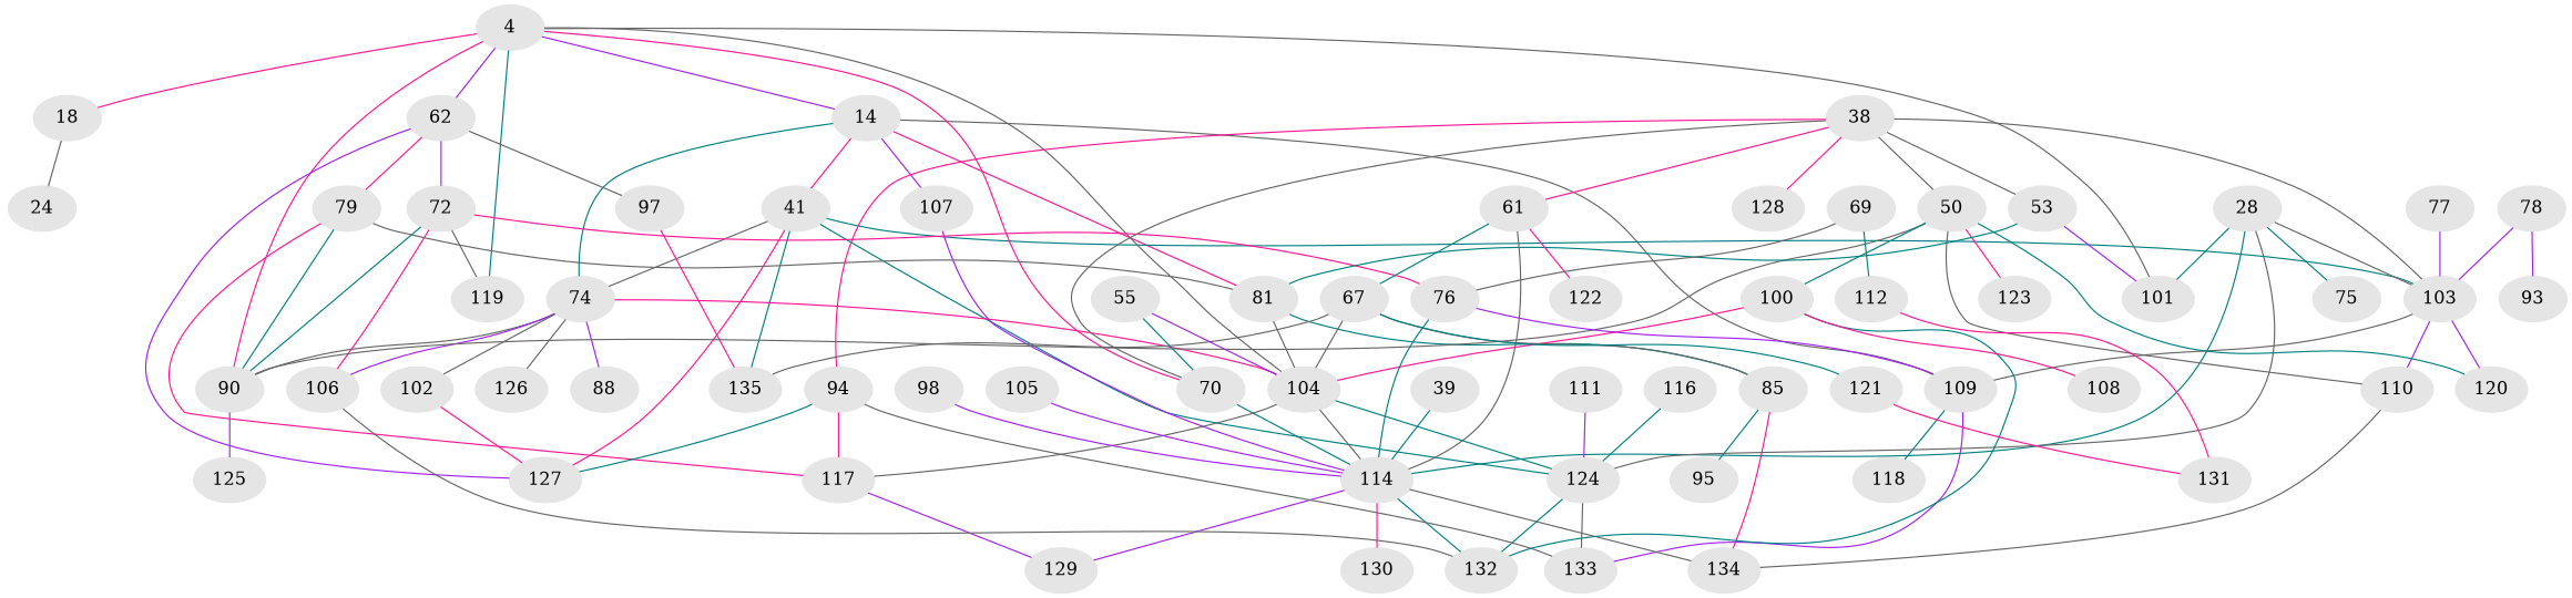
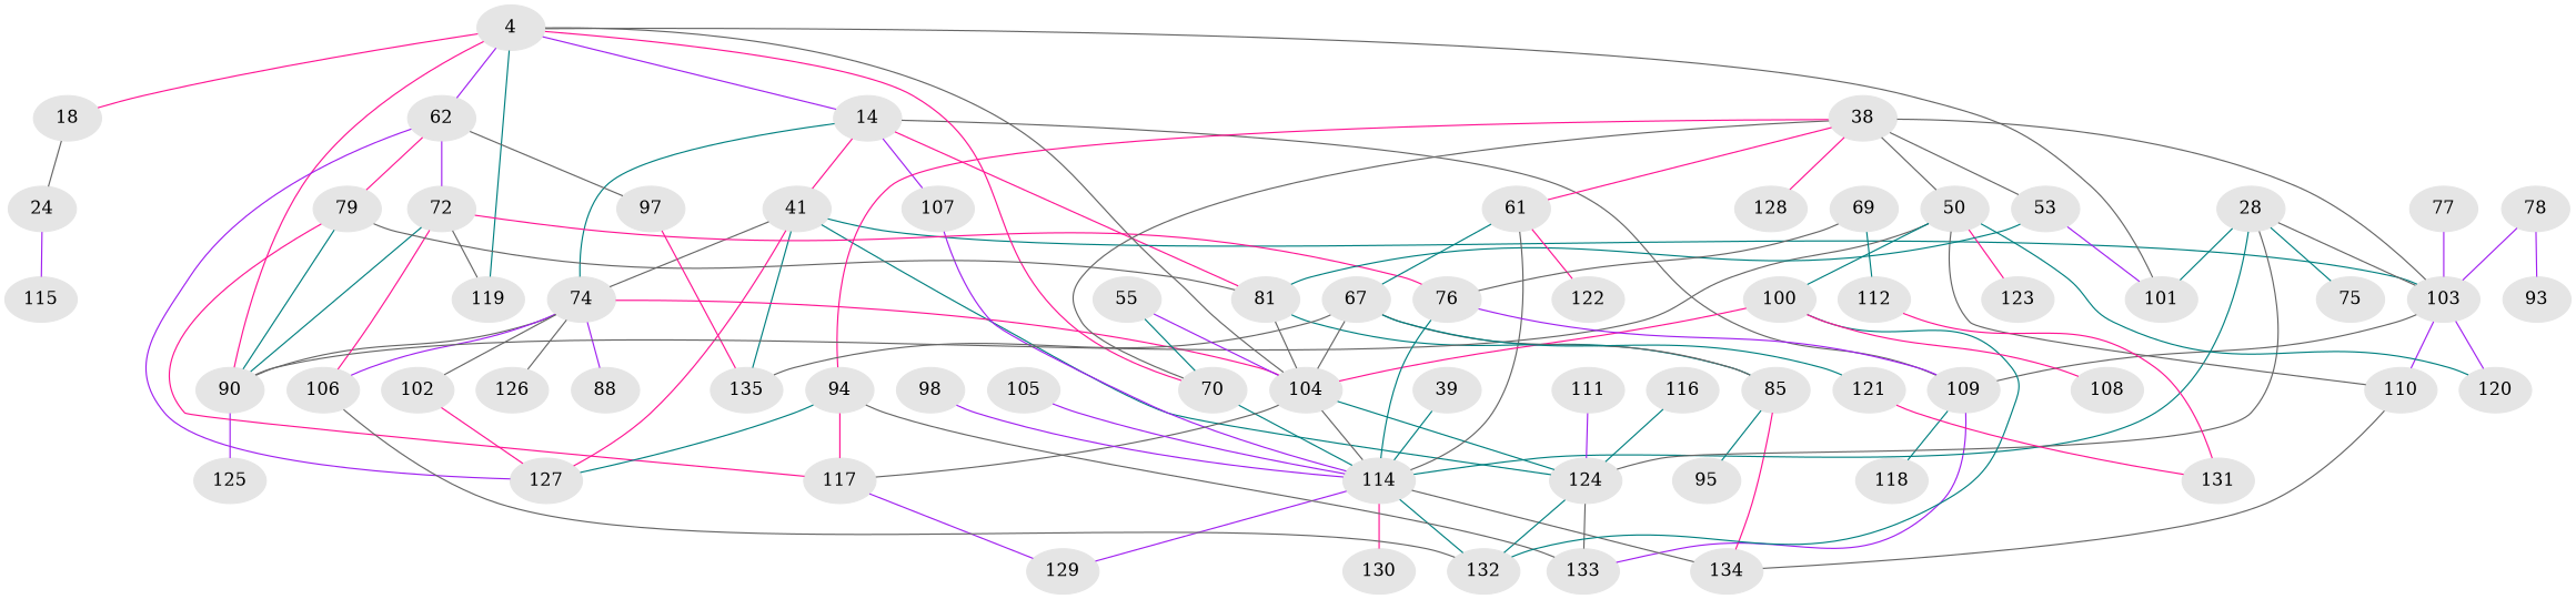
  graph {
    node [color=gray90 style=filled]
    edge [color=gray40]
    14 [super="+10"]
    41 [super="+31"]
    74 [super="+49+60"]
    81 [super="+47+58"]
    107
    109 [super="+48+64+73"]
    4
    18
    62 [super="+20+23"]
    70 [super="+37"]
    90 [super="+7+32+84"]
    101 [super="+43"]
    104 [super="+56+51+59+86+99"]
    119 [super="+83"]
    24
    127 [super="+89+91"]
    72 [super="+52"]
    79
    97
    114 [super="+45+29+92+22"]
    125
    124 [super="+34+40"]
    117 [super="+82"]
    103 [super="+68+65"]
    135 [super="+80"]
    106
    88
    102
    126
    85
    133 [super="+63"]
    118
+   115
    28 [super="+11"]
    75
    110
    120
    134 [super="+44+113"]
    132 [super="+46"]
    129
    130
    38 [super="+16+33"]
    50 [super="+42"]
    53
    61 [super="+54"]
    94
    128
    100 [super="+96"]
    123
    67 [super="+12"]
    122
    39
    108
    55
    121
    76 [super="+17"]
    95
    131
    69
    112
    77
    78
    93
    98
    105
    111
    116
    14 -- 41 [color=deeppink weight=2]
    14 -- 74 [color=teal]
    14 -- 81 [color=deeppink weight=2]
    14 -- 107 [color=purple]
    14 -- 109
    41 -- 74
    41 -- 127 [color=deeppink]
    41 -- 124 [color=teal]
    41 -- 103 [color=teal]
    41 -- 135 [color=teal]
    74 -- 90
    74 -- 104 [color=deeppink weight=3]
    74 -- 106 [color=purple]
    74 -- 88 [color=purple]
    74 -- 102
    74 -- 126
    81 -- 104
    81 -- 85 [color=teal]
    107 -- 114 [color=purple]
    109 -- 133 [color=purple]
    109 -- 118 [color=teal]
    4 -- 14 [color=purple]
    4 -- 18 [color=deeppink]
    4 -- 62 [color=purple]
    4 -- 70 [color=deeppink]
    4 -- 90 [color=deeppink]
    4 -- 101
    4 -- 104
    4 -- 119 [color=teal weight=2]
    18 -- 24
    62 -- 127 [color=purple]
    62 -- 72 [color=purple]
    62 -- 79 [color=deeppink]
    62 -- 97
    70 -- 114 [color=teal weight=2]
    90 -- 125 [color=purple]
    104 -- 114 [weight=2]
    104 -- 124 [color=teal]
    104 -- 117
+   24 -- 115 [color=purple]
    72 -- 90 [color=teal]
    72 -- 119
    72 -- 106 [color=deeppink]
    72 -- 76 [color=deeppink weight=2]
    79 -- 81
    79 -- 90 [color=teal]
    79 -- 117 [color=deeppink]
    97 -- 135 [color=deeppink]
    114 -- 134 [weight=2]
    114 -- 132 [color=teal]
    114 -- 129 [color=purple]
    114 -- 130 [color=deeppink]
    124 -- 133
    124 -- 132 [color=teal]
    117 -- 129 [color=purple]
    103 -- 109 [weight=2]
    103 -- 110 [color=purple]
    103 -- 120 [color=purple]
    106 -- 132
    102 -- 127 [color=deeppink]
    85 -- 134 [color=deeppink]
    85 -- 95 [color=teal]
    28 -- 101 [color=teal]
    28 -- 114 [color=teal weight=3]
    28 -- 124 [weight=2]
    28 -- 103
    28 -- 75 [color=teal]
    110 -- 134
    38 -- 70
    38 -- 103 [weight=2]
    38 -- 50 [weight=2]
    38 -- 53
    38 -- 61 [color=deeppink weight=2]
    38 -- 94 [color=deeppink]
    38 -- 128 [color=deeppink]
    50 -- 90
    50 -- 110
    50 -- 120 [color=teal]
    50 -- 100 [color=teal]
    50 -- 123 [color=deeppink]
    53 -- 81 [color=teal]
    53 -- 101 [color=purple]
    61 -- 114 [weight=2]
    61 -- 67 [color=teal weight=2]
    61 -- 122 [color=deeppink]
    94 -- 127 [color=teal]
    94 -- 117 [color=deeppink weight=2]
    94 -- 133 [weight=2]
    100 -- 104 [color=deeppink]
    100 -- 132 [color=teal]
    100 -- 108 [color=deeppink]
    67 -- 104
    67 -- 135
    67 -- 85
    67 -- 121 [color=teal]
    39 -- 114 [color=teal]
    55 -- 70 [color=teal]
    55 -- 104 [color=purple]
    121 -- 131 [color=deeppink]
    76 -- 109 [color=purple]
    76 -- 114 [color=teal]
    69 -- 76
    69 -- 112 [color=teal]
    112 -- 131 [color=deeppink]
    77 -- 103 [color=purple]
    78 -- 103 [color=purple]
    78 -- 93 [color=purple]
    98 -- 114 [color=purple]
    105 -- 114 [color=purple]
    111 -- 124 [color=purple]
    116 -- 124 [color=teal]
  }
